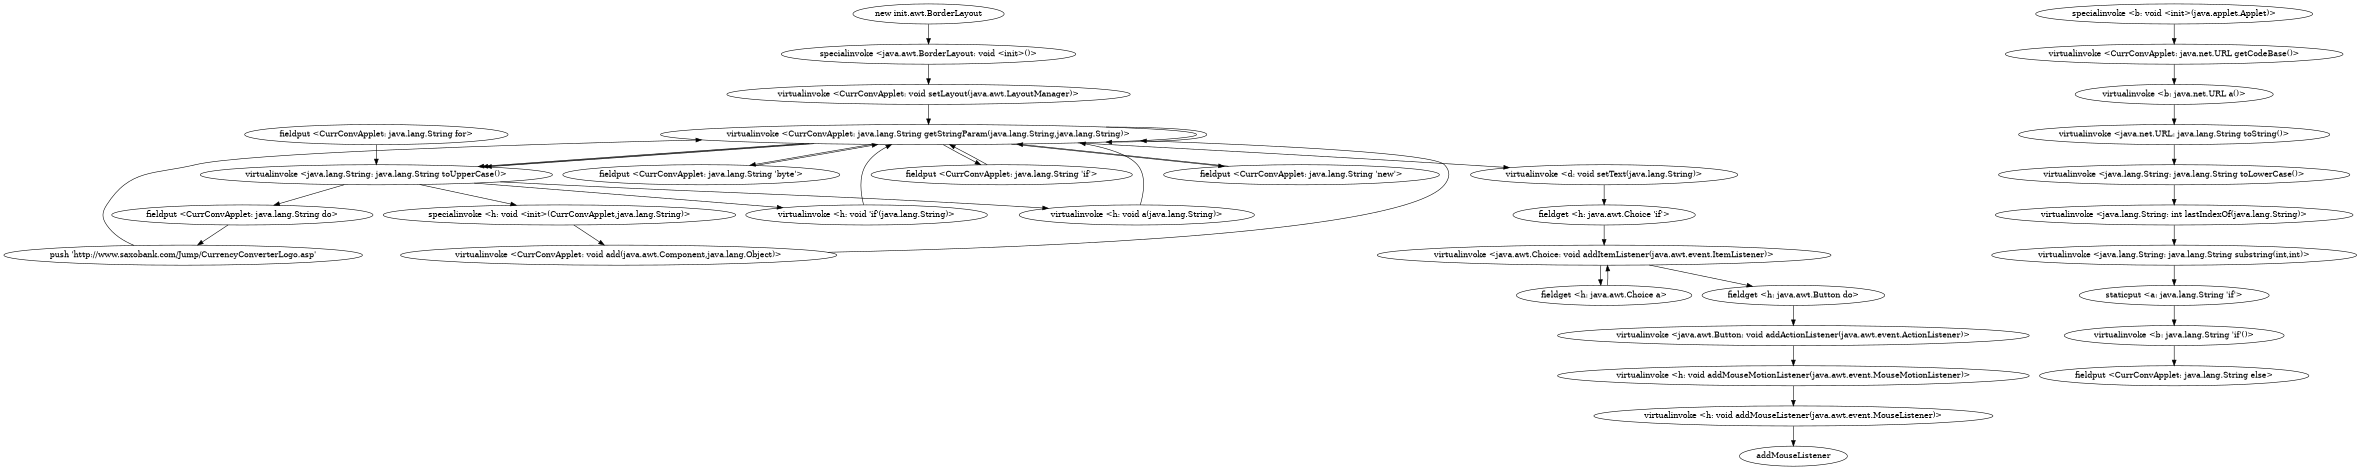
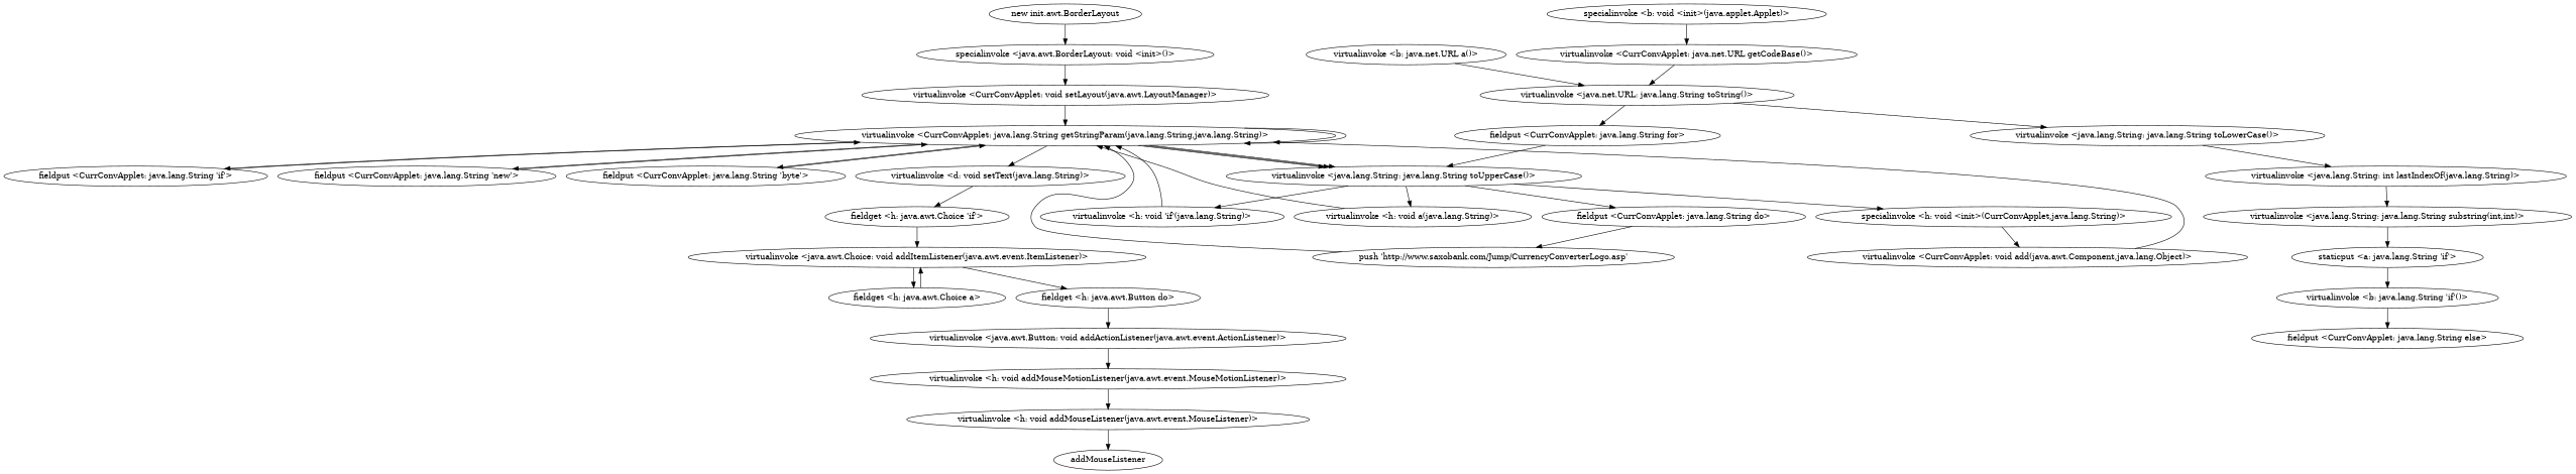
  digraph {
    n1 [label="new init.awt.BorderLayout"]
    "specialinvoke <java.awt.BorderLayout: void <init>()>"
    "virtualinvoke <CurrConvApplet: void setLayout(java.awt.LayoutManager)>"
    "virtualinvoke <CurrConvApplet: java.lang.String getStringParam(java.lang.String,java.lang.String)>"
    "fieldput <CurrConvApplet: java.lang.String 'new'>"
    "fieldput <CurrConvApplet: java.lang.String 'byte'>"
    "virtualinvoke <java.lang.String: java.lang.String toUpperCase()>"
    "fieldput <CurrConvApplet: java.lang.String 'if'>"
    "virtualinvoke <d: void setText(java.lang.String)>"
    "fieldput <CurrConvApplet: java.lang.String do>"
    "specialinvoke <h: void <init>(CurrConvApplet,java.lang.String)>"
    "virtualinvoke <h: void 'if'(java.lang.String)>"
    "virtualinvoke <h: void a(java.lang.String)>"
    "fieldget <h: java.awt.Choice 'if'>"
    "push 'http://www.saxobank.com/Jump/CurrencyConverterLogo.asp'"
    "virtualinvoke <CurrConvApplet: void add(java.awt.Component,java.lang.Object)>"
    "specialinvoke <b: void <init>(java.applet.Applet)>"
    "virtualinvoke <CurrConvApplet: java.net.URL getCodeBase()>"
    "virtualinvoke <java.net.URL: java.lang.String toString()>"
    "virtualinvoke <java.lang.String: java.lang.String toLowerCase()>"
    "fieldput <CurrConvApplet: java.lang.String for>"
    "virtualinvoke <java.lang.String: int lastIndexOf(java.lang.String)>"
    "virtualinvoke <java.lang.String: java.lang.String substring(int,int)>"
    "staticput <a: java.lang.String 'if'>"
    "virtualinvoke <b: java.lang.String 'if'()>"
    "fieldput <CurrConvApplet: java.lang.String else>"
    "virtualinvoke <b: java.net.URL a()>"
    "virtualinvoke <java.awt.Choice: void addItemListener(java.awt.event.ItemListener)>"
    "fieldget <h: java.awt.Choice a>"
    "fieldget <h: java.awt.Button do>"
    "virtualinvoke <java.awt.Button: void addActionListener(java.awt.event.ActionListener)>"
    "virtualinvoke <h: void addMouseMotionListener(java.awt.event.MouseMotionListener)>"
    "virtualinvoke <h: void addMouseListener(java.awt.event.MouseListener)>"
    n34 [label=addMouseListener]
    n1 -> "specialinvoke <java.awt.BorderLayout: void <init>()>"
    "specialinvoke <java.awt.BorderLayout: void <init>()>" -> "virtualinvoke <CurrConvApplet: void setLayout(java.awt.LayoutManager)>"
    "virtualinvoke <CurrConvApplet: void setLayout(java.awt.LayoutManager)>" -> "virtualinvoke <CurrConvApplet: java.lang.String getStringParam(java.lang.String,java.lang.String)>"
    "virtualinvoke <CurrConvApplet: java.lang.String getStringParam(java.lang.String,java.lang.String)>" -> "virtualinvoke <CurrConvApplet: java.lang.String getStringParam(java.lang.String,java.lang.String)>"
    "virtualinvoke <CurrConvApplet: java.lang.String getStringParam(java.lang.String,java.lang.String)>" -> "fieldput <CurrConvApplet: java.lang.String 'new'>"
    "virtualinvoke <CurrConvApplet: java.lang.String getStringParam(java.lang.String,java.lang.String)>" -> "fieldput <CurrConvApplet: java.lang.String 'byte'>"
    "virtualinvoke <CurrConvApplet: java.lang.String getStringParam(java.lang.String,java.lang.String)>" -> "virtualinvoke <java.lang.String: java.lang.String toUpperCase()>"
    "virtualinvoke <CurrConvApplet: java.lang.String getStringParam(java.lang.String,java.lang.String)>" -> "virtualinvoke <java.lang.String: java.lang.String toUpperCase()>"
    "virtualinvoke <CurrConvApplet: java.lang.String getStringParam(java.lang.String,java.lang.String)>" -> "virtualinvoke <java.lang.String: java.lang.String toUpperCase()>"
    "virtualinvoke <CurrConvApplet: java.lang.String getStringParam(java.lang.String,java.lang.String)>" -> "fieldput <CurrConvApplet: java.lang.String 'if'>"
    "virtualinvoke <CurrConvApplet: java.lang.String getStringParam(java.lang.String,java.lang.String)>" -> "virtualinvoke <d: void setText(java.lang.String)>"
    "fieldput <CurrConvApplet: java.lang.String 'new'>" -> "virtualinvoke <CurrConvApplet: java.lang.String getStringParam(java.lang.String,java.lang.String)>"
    "fieldput <CurrConvApplet: java.lang.String 'byte'>" -> "virtualinvoke <CurrConvApplet: java.lang.String getStringParam(java.lang.String,java.lang.String)>"
    "virtualinvoke <java.lang.String: java.lang.String toUpperCase()>" -> "fieldput <CurrConvApplet: java.lang.String do>"
    "virtualinvoke <java.lang.String: java.lang.String toUpperCase()>" -> "specialinvoke <h: void <init>(CurrConvApplet,java.lang.String)>"
    "virtualinvoke <java.lang.String: java.lang.String toUpperCase()>" -> "virtualinvoke <h: void 'if'(java.lang.String)>"
    "virtualinvoke <java.lang.String: java.lang.String toUpperCase()>" -> "virtualinvoke <h: void a(java.lang.String)>"
    "fieldput <CurrConvApplet: java.lang.String 'if'>" -> "virtualinvoke <CurrConvApplet: java.lang.String getStringParam(java.lang.String,java.lang.String)>"
    "virtualinvoke <d: void setText(java.lang.String)>" -> "fieldget <h: java.awt.Choice 'if'>"
    "fieldput <CurrConvApplet: java.lang.String do>" -> "push 'http://www.saxobank.com/Jump/CurrencyConverterLogo.asp'"
    "specialinvoke <h: void <init>(CurrConvApplet,java.lang.String)>" -> "virtualinvoke <CurrConvApplet: void add(java.awt.Component,java.lang.Object)>"
    "virtualinvoke <h: void 'if'(java.lang.String)>" -> "virtualinvoke <CurrConvApplet: java.lang.String getStringParam(java.lang.String,java.lang.String)>"
    "virtualinvoke <h: void a(java.lang.String)>" -> "virtualinvoke <CurrConvApplet: java.lang.String getStringParam(java.lang.String,java.lang.String)>"
    "fieldget <h: java.awt.Choice 'if'>" -> "virtualinvoke <java.awt.Choice: void addItemListener(java.awt.event.ItemListener)>"
    "push 'http://www.saxobank.com/Jump/CurrencyConverterLogo.asp'" -> "virtualinvoke <CurrConvApplet: java.lang.String getStringParam(java.lang.String,java.lang.String)>"
    "virtualinvoke <CurrConvApplet: void add(java.awt.Component,java.lang.Object)>" -> "virtualinvoke <CurrConvApplet: java.lang.String getStringParam(java.lang.String,java.lang.String)>"
    "specialinvoke <b: void <init>(java.applet.Applet)>" -> "virtualinvoke <CurrConvApplet: java.net.URL getCodeBase()>"
-   "virtualinvoke <CurrConvApplet: java.net.URL getCodeBase()>" -> "virtualinvoke <b: java.net.URL a()>"
+   "virtualinvoke <CurrConvApplet: java.net.URL getCodeBase()>" -> "virtualinvoke <java.net.URL: java.lang.String toString()>"
    "virtualinvoke <java.net.URL: java.lang.String toString()>" -> "virtualinvoke <java.lang.String: java.lang.String toLowerCase()>"
+   "virtualinvoke <java.net.URL: java.lang.String toString()>" -> "fieldput <CurrConvApplet: java.lang.String for>"
    "virtualinvoke <java.lang.String: java.lang.String toLowerCase()>" -> "virtualinvoke <java.lang.String: int lastIndexOf(java.lang.String)>"
    "fieldput <CurrConvApplet: java.lang.String for>" -> "virtualinvoke <java.lang.String: java.lang.String toUpperCase()>"
    "virtualinvoke <java.lang.String: int lastIndexOf(java.lang.String)>" -> "virtualinvoke <java.lang.String: java.lang.String substring(int,int)>"
    "virtualinvoke <java.lang.String: java.lang.String substring(int,int)>" -> "staticput <a: java.lang.String 'if'>"
    "staticput <a: java.lang.String 'if'>" -> "virtualinvoke <b: java.lang.String 'if'()>"
    "virtualinvoke <b: java.lang.String 'if'()>" -> "fieldput <CurrConvApplet: java.lang.String else>"
    "virtualinvoke <b: java.net.URL a()>" -> "virtualinvoke <java.net.URL: java.lang.String toString()>"
    "virtualinvoke <java.awt.Choice: void addItemListener(java.awt.event.ItemListener)>" -> "fieldget <h: java.awt.Choice a>"
    "virtualinvoke <java.awt.Choice: void addItemListener(java.awt.event.ItemListener)>" -> "fieldget <h: java.awt.Button do>"
    "fieldget <h: java.awt.Choice a>" -> "virtualinvoke <java.awt.Choice: void addItemListener(java.awt.event.ItemListener)>"
    "fieldget <h: java.awt.Button do>" -> "virtualinvoke <java.awt.Button: void addActionListener(java.awt.event.ActionListener)>"
    "virtualinvoke <java.awt.Button: void addActionListener(java.awt.event.ActionListener)>" -> "virtualinvoke <h: void addMouseMotionListener(java.awt.event.MouseMotionListener)>"
    "virtualinvoke <h: void addMouseMotionListener(java.awt.event.MouseMotionListener)>" -> "virtualinvoke <h: void addMouseListener(java.awt.event.MouseListener)>"
    "virtualinvoke <h: void addMouseListener(java.awt.event.MouseListener)>" -> n34
  }
